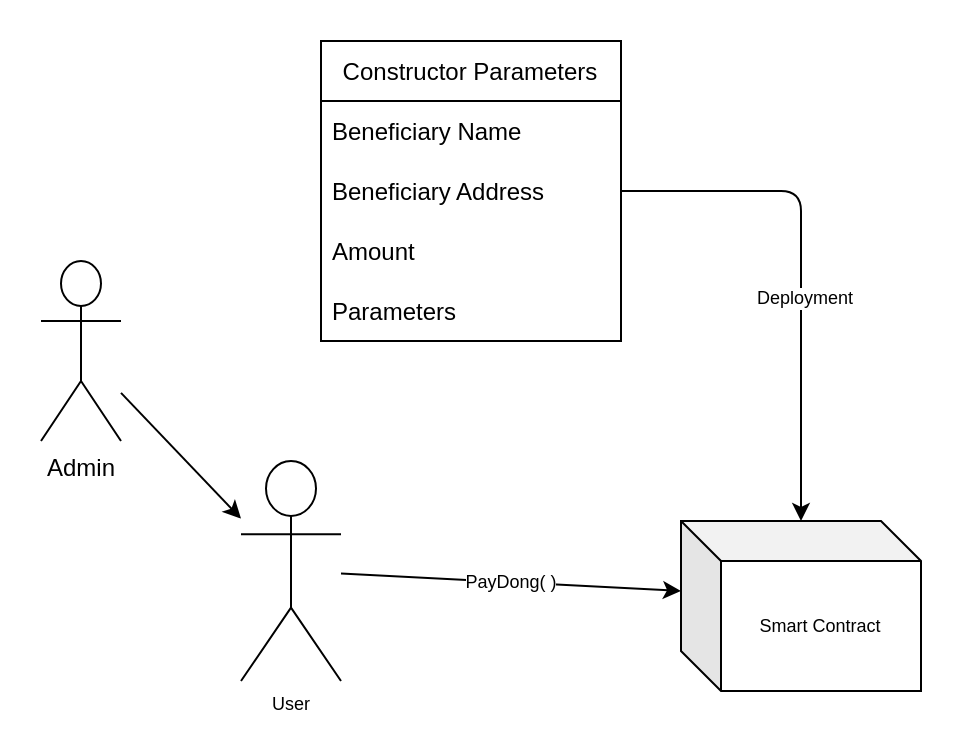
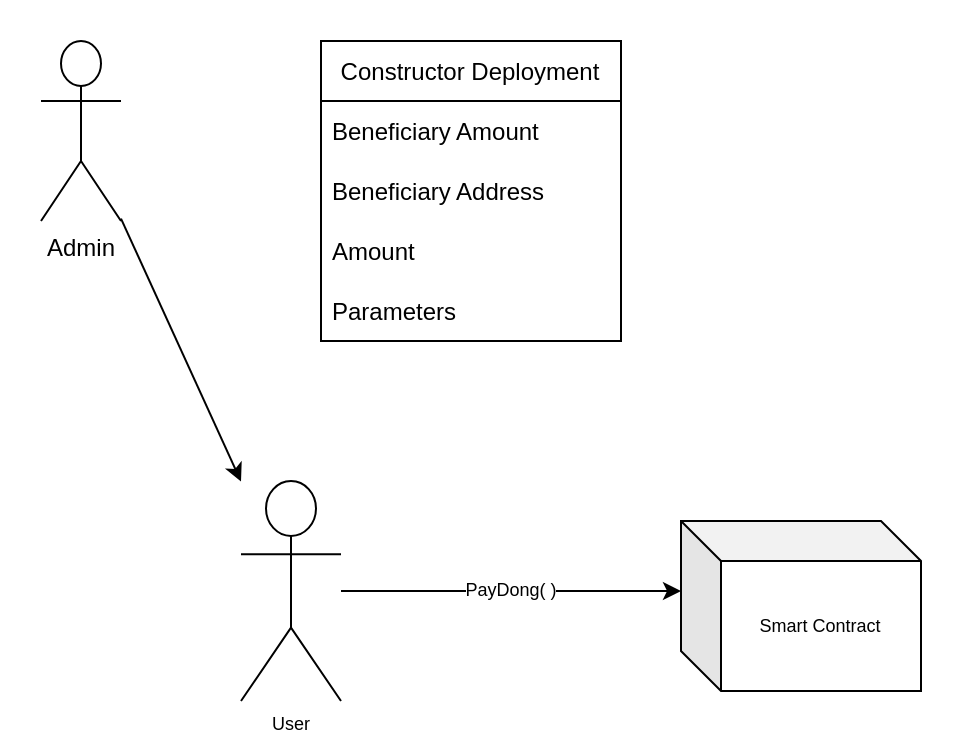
  <mxCell id="0" />
  <mxCell id="1" parent="0" />
  <mxCell id="2" style="edgeStyle=none;html=1;fontSize=9;" edge="1" parent="1" source="3" target="13"><mxGeometry relative="1" as="geometry" /></mxCell>
- <mxCell id="3" value="Admin&lt;br&gt;" style="shape=umlActor;verticalLabelPosition=bottom;verticalAlign=top;html=1;outlineConnect=0;" vertex="1" parent="1"><mxGeometry x="20" y="130" width="40" height="90" as="geometry" /></mxCell>
- <mxCell id="4" value="Constructor Parameters" style="swimlane;fontStyle=0;childLayout=stackLayout;horizontal=1;startSize=30;horizontalStack=0;resizeParent=1;resizeParentMax=0;resizeLast=0;collapsible=1;marginBottom=0;labelBackgroundColor=none;" vertex="1" parent="1"><mxGeometry x="160" y="20" width="150" height="150" as="geometry" /></mxCell>
- <mxCell id="5" value="Beneficiary Name" style="text;strokeColor=none;fillColor=none;align=left;verticalAlign=middle;spacingLeft=4;spacingRight=4;overflow=hidden;points=[[0,0.5],[1,0.5]];portConstraint=eastwest;rotatable=0;labelBackgroundColor=none;" vertex="1" parent="4"><mxGeometry y="30" width="150" height="30" as="geometry" /></mxCell>
+ <mxCell id="3" value="Admin&lt;br&gt;" style="shape=umlActor;verticalLabelPosition=bottom;verticalAlign=top;html=1;outlineConnect=0;" vertex="1" parent="1"><mxGeometry x="20" y="20" width="40" height="90" as="geometry" /></mxCell>
+ <mxCell id="4" value="Constructor Deployment" style="swimlane;fontStyle=0;childLayout=stackLayout;horizontal=1;startSize=30;horizontalStack=0;resizeParent=1;resizeParentMax=0;resizeLast=0;collapsible=1;marginBottom=0;labelBackgroundColor=none;" vertex="1" parent="1"><mxGeometry x="160" y="20" width="150" height="150" as="geometry" /></mxCell>
+ <mxCell id="5" value="Beneficiary Amount" style="text;strokeColor=none;fillColor=none;align=left;verticalAlign=middle;spacingLeft=4;spacingRight=4;overflow=hidden;points=[[0,0.5],[1,0.5]];portConstraint=eastwest;rotatable=0;labelBackgroundColor=none;" vertex="1" parent="4"><mxGeometry y="30" width="150" height="30" as="geometry" /></mxCell>
  <mxCell id="6" value="Beneficiary Address" style="text;strokeColor=none;fillColor=none;align=left;verticalAlign=middle;spacingLeft=4;spacingRight=4;overflow=hidden;points=[[0,0.5],[1,0.5]];portConstraint=eastwest;rotatable=0;labelBackgroundColor=none;" vertex="1" parent="4"><mxGeometry y="60" width="150" height="30" as="geometry" /></mxCell>
  <mxCell id="7" value="Amount" style="text;strokeColor=none;fillColor=none;align=left;verticalAlign=middle;spacingLeft=4;spacingRight=4;overflow=hidden;points=[[0,0.5],[1,0.5]];portConstraint=eastwest;rotatable=0;labelBackgroundColor=none;" vertex="1" parent="4"><mxGeometry y="90" width="150" height="30" as="geometry" /></mxCell>
  <mxCell id="8" value="Parameters" style="text;strokeColor=none;fillColor=none;align=left;verticalAlign=middle;spacingLeft=4;spacingRight=4;overflow=hidden;points=[[0,0.5],[1,0.5]];portConstraint=eastwest;rotatable=0;labelBackgroundColor=none;" vertex="1" parent="4"><mxGeometry y="120" width="150" height="30" as="geometry" /></mxCell>
  <mxCell id="9" value="Smart Contract" style="shape=cube;whiteSpace=wrap;html=1;boundedLbl=1;backgroundOutline=1;darkOpacity=0.05;darkOpacity2=0.1;labelBackgroundColor=none;fontSize=9;" vertex="1" parent="1"><mxGeometry x="340" y="260" width="120" height="85" as="geometry" /></mxCell>
- <mxCell id="10" style="edgeStyle=none;html=1;exitX=1;exitY=0.5;exitDx=0;exitDy=0;fontSize=9;" edge="1" parent="1" source="6" target="9"><mxGeometry relative="1" as="geometry"><Array as="points"><mxPoint x="400" y="95" /></Array></mxGeometry></mxCell>
- <mxCell id="11" value="Deployment&lt;br&gt;" style="edgeLabel;html=1;align=center;verticalAlign=middle;resizable=0;points=[];fontSize=9;" vertex="1" connectable="0" parent="10"><mxGeometry x="0.122" y="1" relative="1" as="geometry"><mxPoint as="offset" /></mxGeometry></mxCell>
  <mxCell id="12" value="PayDong( )" style="edgeStyle=none;html=1;fontSize=9;" edge="1" parent="1" source="13"><mxGeometry relative="1" as="geometry"><mxPoint x="340" y="295" as="targetPoint" /></mxGeometry></mxCell>
- <mxCell id="13" value="User&lt;br&gt;" style="shape=umlActor;verticalLabelPosition=bottom;verticalAlign=top;html=1;outlineConnect=0;labelBackgroundColor=none;fontSize=9;" vertex="1" parent="1"><mxGeometry x="120" y="230" width="50" height="110" as="geometry" /></mxCell>
+ <mxCell id="13" value="User&lt;br&gt;" style="shape=umlActor;verticalLabelPosition=bottom;verticalAlign=top;html=1;outlineConnect=0;labelBackgroundColor=none;fontSize=9;" vertex="1" parent="1"><mxGeometry x="120" y="240" width="50" height="110" as="geometry" /></mxCell>
